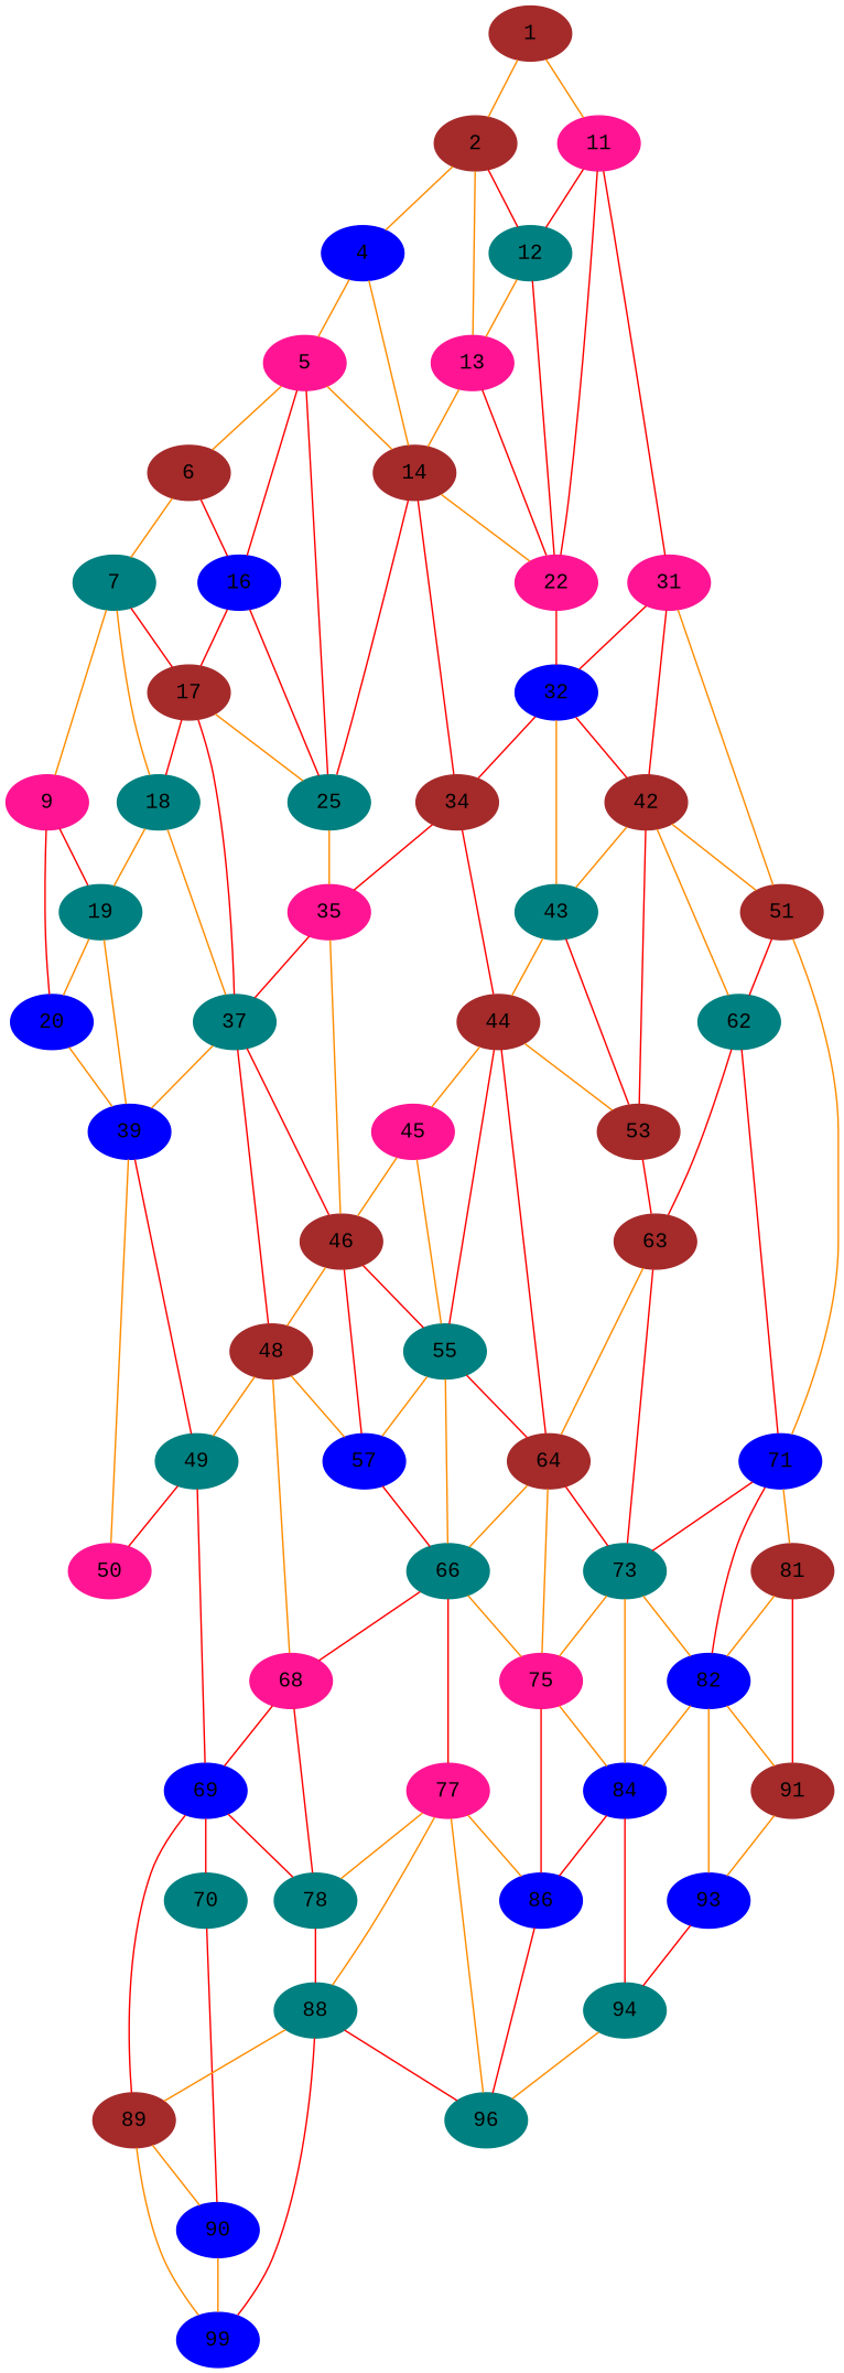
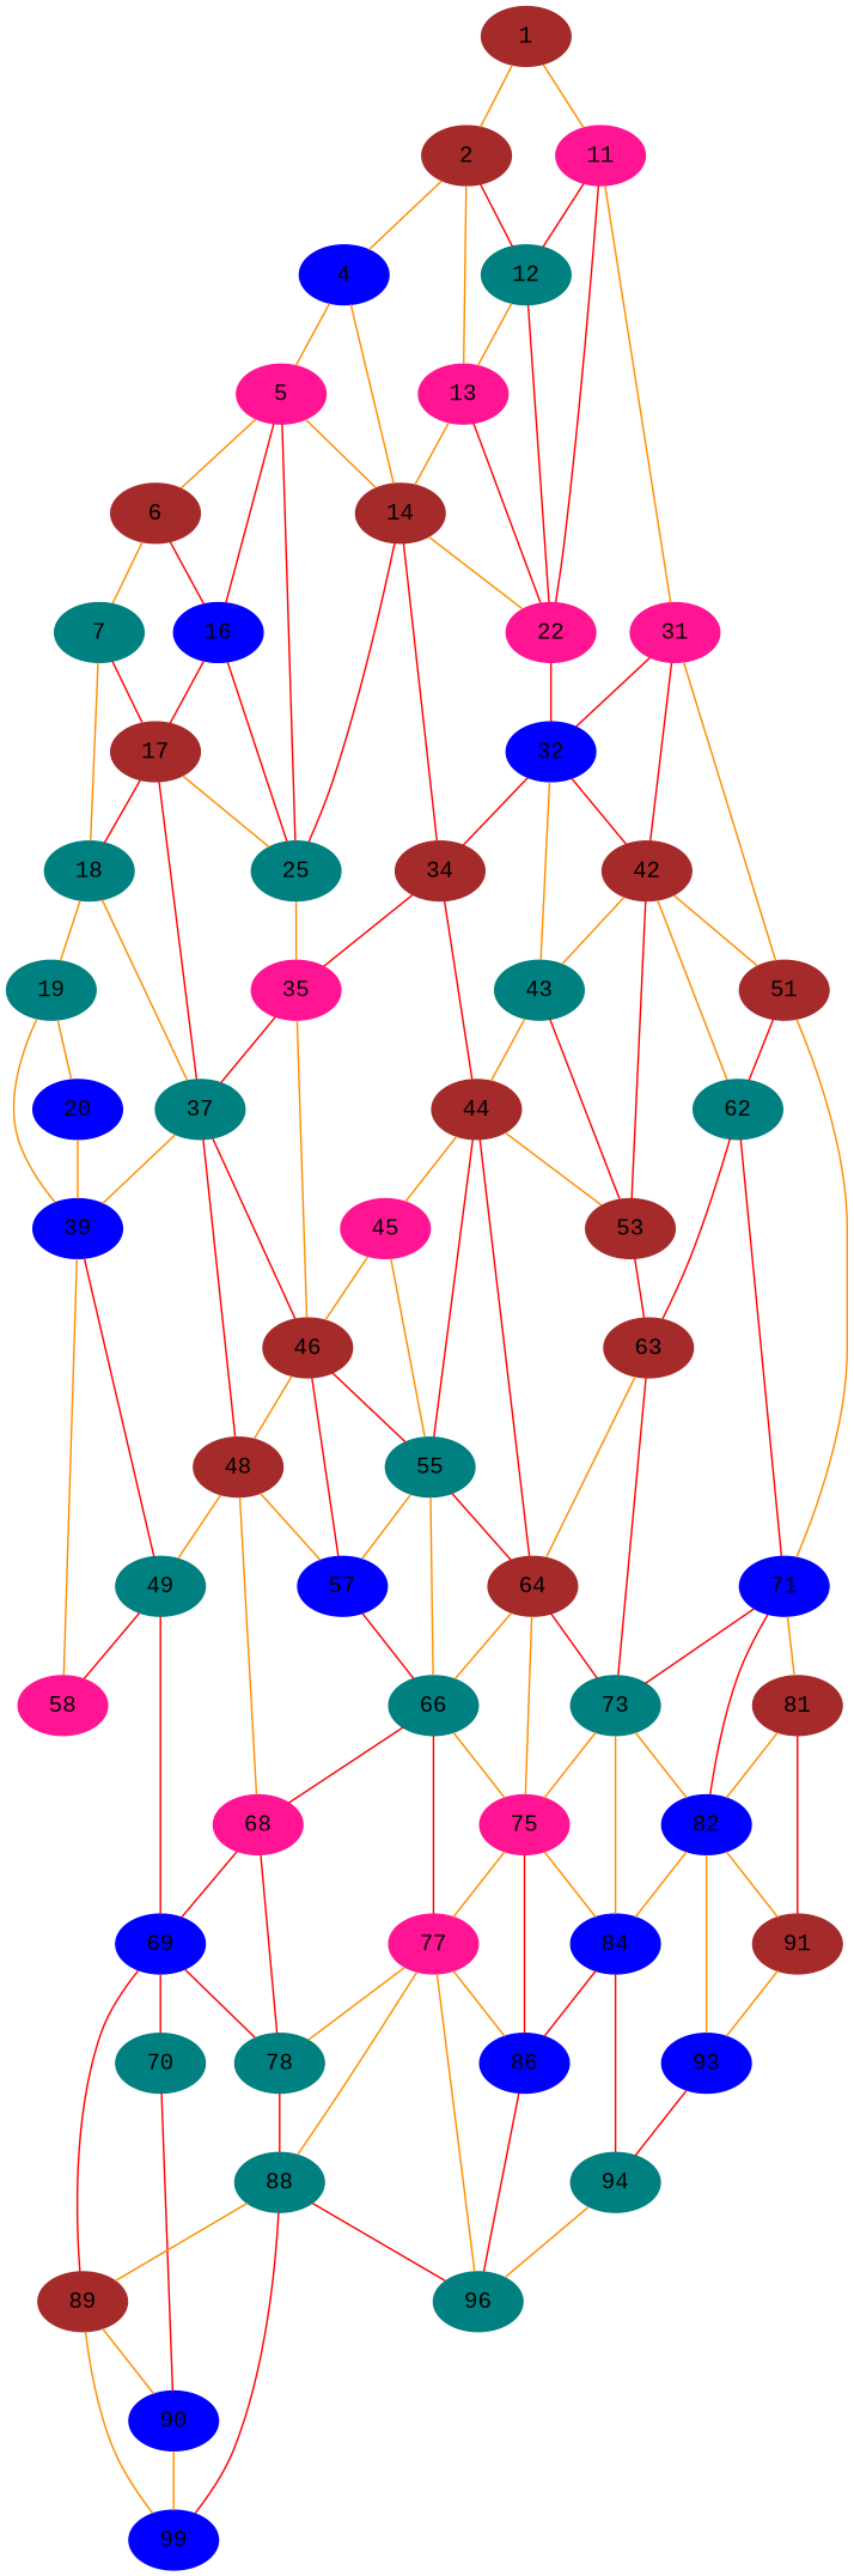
  graph {
    fontname="Liberation Mono"
    node [color=brown fontname="Liberation Mono" style=filled]
    edge [color=darkorange fontname="Liberation Mono"]
    2 [super="+3"]
    4 [color=blue]
    12 [color=teal]
    13 [color=deeppink]
    1
    11 [color=deeppink super="+21"]
    22 [color=deeppink super="+23"]
    31 [color=deeppink super="+41"]
    5 [color=deeppink super="+15"]
    14 [super="+24"]
    6
    16 [color=blue]
    25 [color=teal super="+26"]
    34
    7 [color=teal super="+8"]
    17 [super="+27"]
    35 [color=deeppink super="+36"]
-   9 [color=deeppink super="+10"]
    18 [color=teal super="+28"]
    19 [color=teal super="+29"]
    20 [color=blue super="+30"]
    37 [color=teal super="+38"]
    39 [color=blue super="+40"]
    32 [color=blue super="+33"]
    42 [super="+52"]
    51 [super="+61"]
    44 [super="+54"]
    46 [super="+47"]
    48 [super="+58"]
    49 [color=teal super="+59"]
-   50 [color=deeppink]
+   50 [color=deeppink label=58]
    43 [color=teal]
    53
    62 [color=teal]
    71 [color=blue super="+72"]
    45 [color=deeppink]
    55 [color=teal super="+56"]
    64 [super="+65"]
    57 [color=blue]
    68 [color=deeppink]
    69 [color=blue super="+79"]
    63
    66 [color=teal super="+67"]
    73 [color=teal super="+74"]
    75 [color=deeppink super="+76"]
    78 [color=teal]
    70 [color=teal super="+80"]
    89
    81
    82 [color=blue super="+83"]
    77 [color=deeppink super="+87"]
    90 [color=blue]
    84 [color=blue super="+85"]
    86 [color=blue]
    88 [color=teal super="+98"]
    96 [color=teal super="+97"]
    99 [color=blue super="+100"]
    91 [super="+92"]
    93 [color=blue]
    94 [color=teal super="+95"]
    2 -- 4
    2 -- 12 [color=red]
    2 -- 13
    4 -- 5
    4 -- 14
    12 -- 13
    12 -- 22 [color=red]
    13 -- 22 [color=red]
    13 -- 14
    1 -- 2
    1 -- 11
    11 -- 12 [color=red]
    11 -- 22 [color=red]
-   11 -- 31 [color=red]
+   11 -- 31
    22 -- 32 [color=red weight=2]
    31 -- 32 [color=red]
    31 -- 42 [color=red]
    31 -- 51
    5 -- 14
    5 -- 6
    5 -- 16 [color=red]
    5 -- 25 [color=red]
    14 -- 22
    14 -- 25 [color=red]
    14 -- 34 [color=red]
    6 -- 16 [color=red]
    6 -- 7
    16 -- 25 [color=red]
    16 -- 17 [color=red]
    25 -- 35 [weight=2]
    34 -- 35 [color=red]
    34 -- 44 [color=red]
    7 -- 17 [color=red]
-   7 -- 9
    7 -- 18
    17 -- 25
    17 -- 18 [color=red weight=2]
    17 -- 37 [color=red]
    35 -- 37 [color=red]
    35 -- 46
-   9 -- 19 [color=red]
-   9 -- 20 [color=red]
    18 -- 19 [weight=2]
    18 -- 37
    19 -- 20 [weight=2]
    19 -- 39
    20 -- 39
    37 -- 39
    37 -- 46 [color=red]
    37 -- 48 [color=red]
    39 -- 49 [color=red]
    39 -- 50
    32 -- 34 [color=red]
    32 -- 42 [color=red]
    32 -- 43
    42 -- 51
    42 -- 43
    42 -- 53 [color=red]
    42 -- 62
    51 -- 62 [color=red]
    51 -- 71
    44 -- 53
    44 -- 45
    44 -- 55 [color=red]
    44 -- 64 [color=red]
    46 -- 48
    46 -- 55 [color=red]
    46 -- 57 [color=red]
    48 -- 49 [weight=2]
    48 -- 57
    48 -- 68
    49 -- 50 [color=red]
    49 -- 69 [color=red]
    43 -- 44
    43 -- 53 [color=red]
    53 -- 63 [color=red]
    62 -- 71 [color=red]
    62 -- 63 [color=red]
    71 -- 73 [color=red]
    71 -- 81
    71 -- 82 [color=red]
    45 -- 46
    45 -- 55
    55 -- 64 [color=red]
    55 -- 57
    55 -- 66
    64 -- 66
    64 -- 73 [color=red]
    64 -- 75
    57 -- 66 [color=red]
    68 -- 69 [color=red]
    68 -- 78 [color=red]
    69 -- 78 [color=red]
    69 -- 70 [color=red weight=2]
    69 -- 89 [color=red]
    63 -- 64
    63 -- 73 [color=red]
    66 -- 68 [color=red]
    66 -- 75
    66 -- 77 [color=red]
    73 -- 75
    73 -- 82
    73 -- 84
+   75 -- 77
    75 -- 84
    75 -- 86 [color=red]
    78 -- 88 [color=red]
    70 -- 90 [color=red]
    89 -- 90
    89 -- 99
    81 -- 82
    81 -- 91 [color=red]
    82 -- 84
    82 -- 91
    82 -- 93
    77 -- 78
    77 -- 86
    77 -- 88
    77 -- 96
    90 -- 99
    84 -- 86 [color=red]
    84 -- 94 [color=red weight=2]
    86 -- 96 [color=red]
    88 -- 89
    88 -- 96 [color=red]
    88 -- 99 [color=red]
    91 -- 93
    93 -- 94 [color=red]
    94 -- 96
  }
